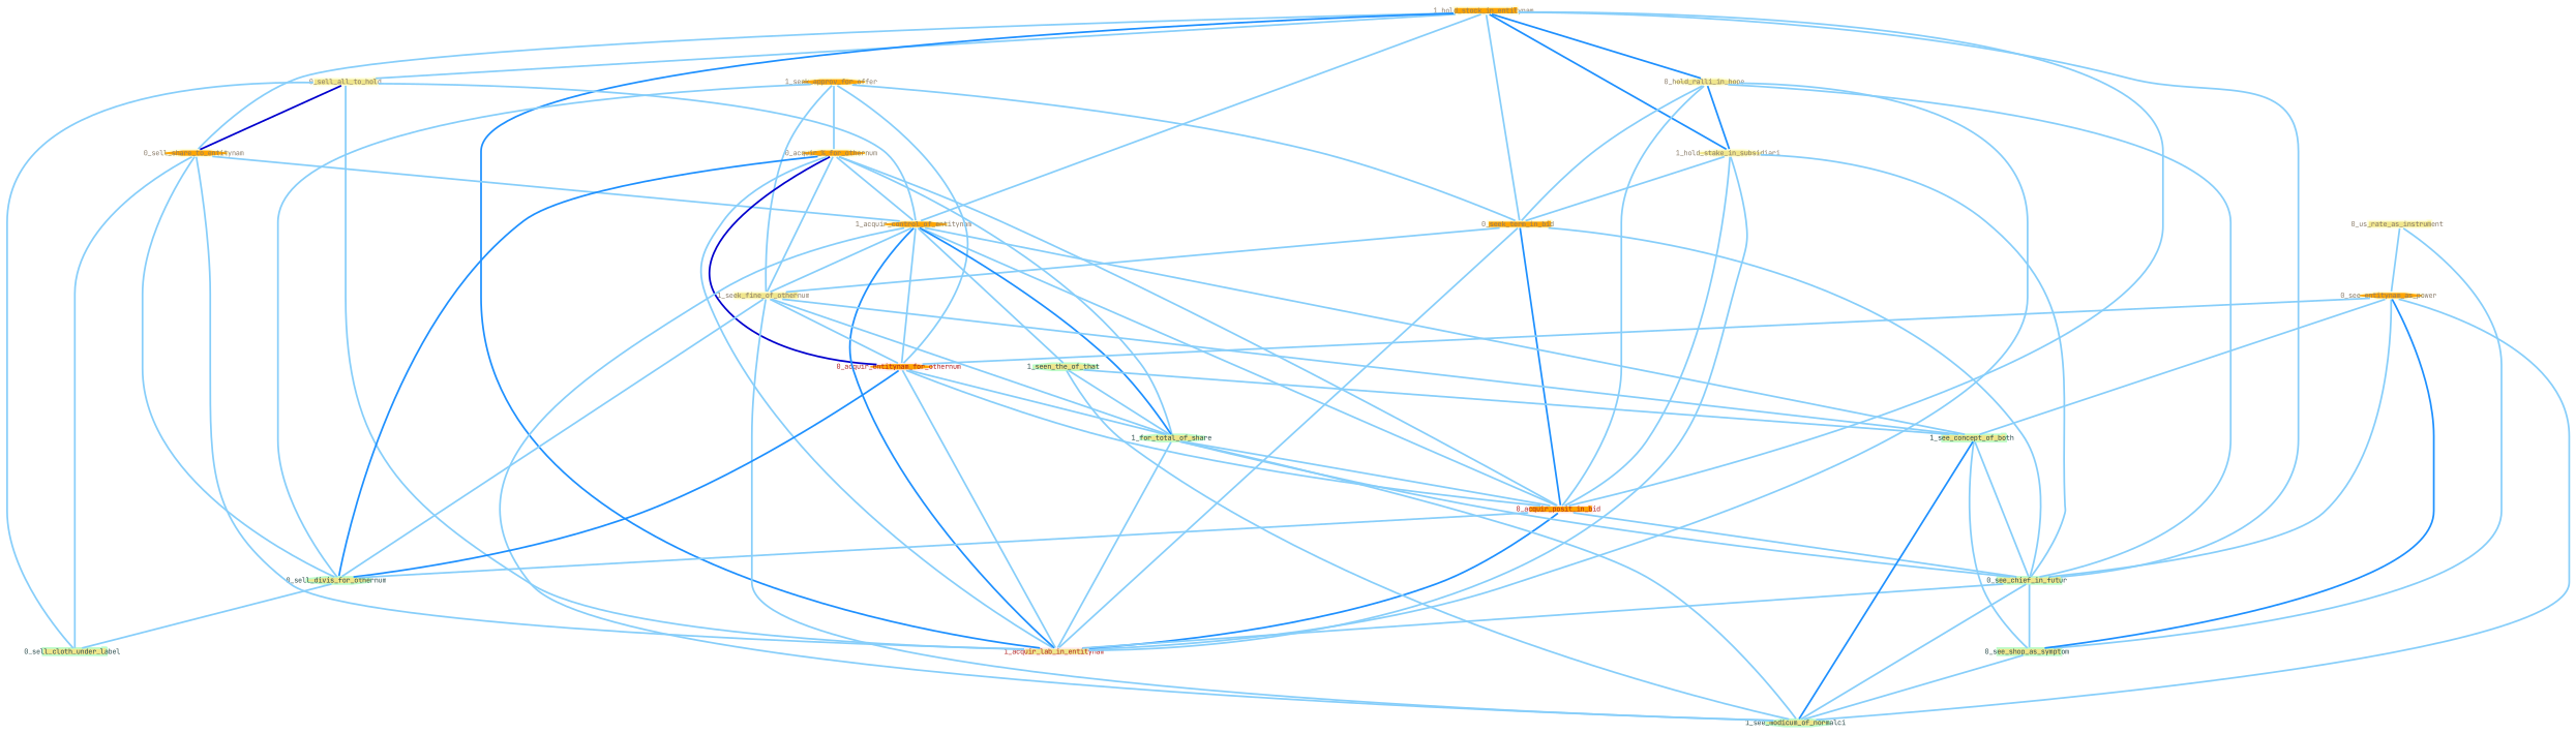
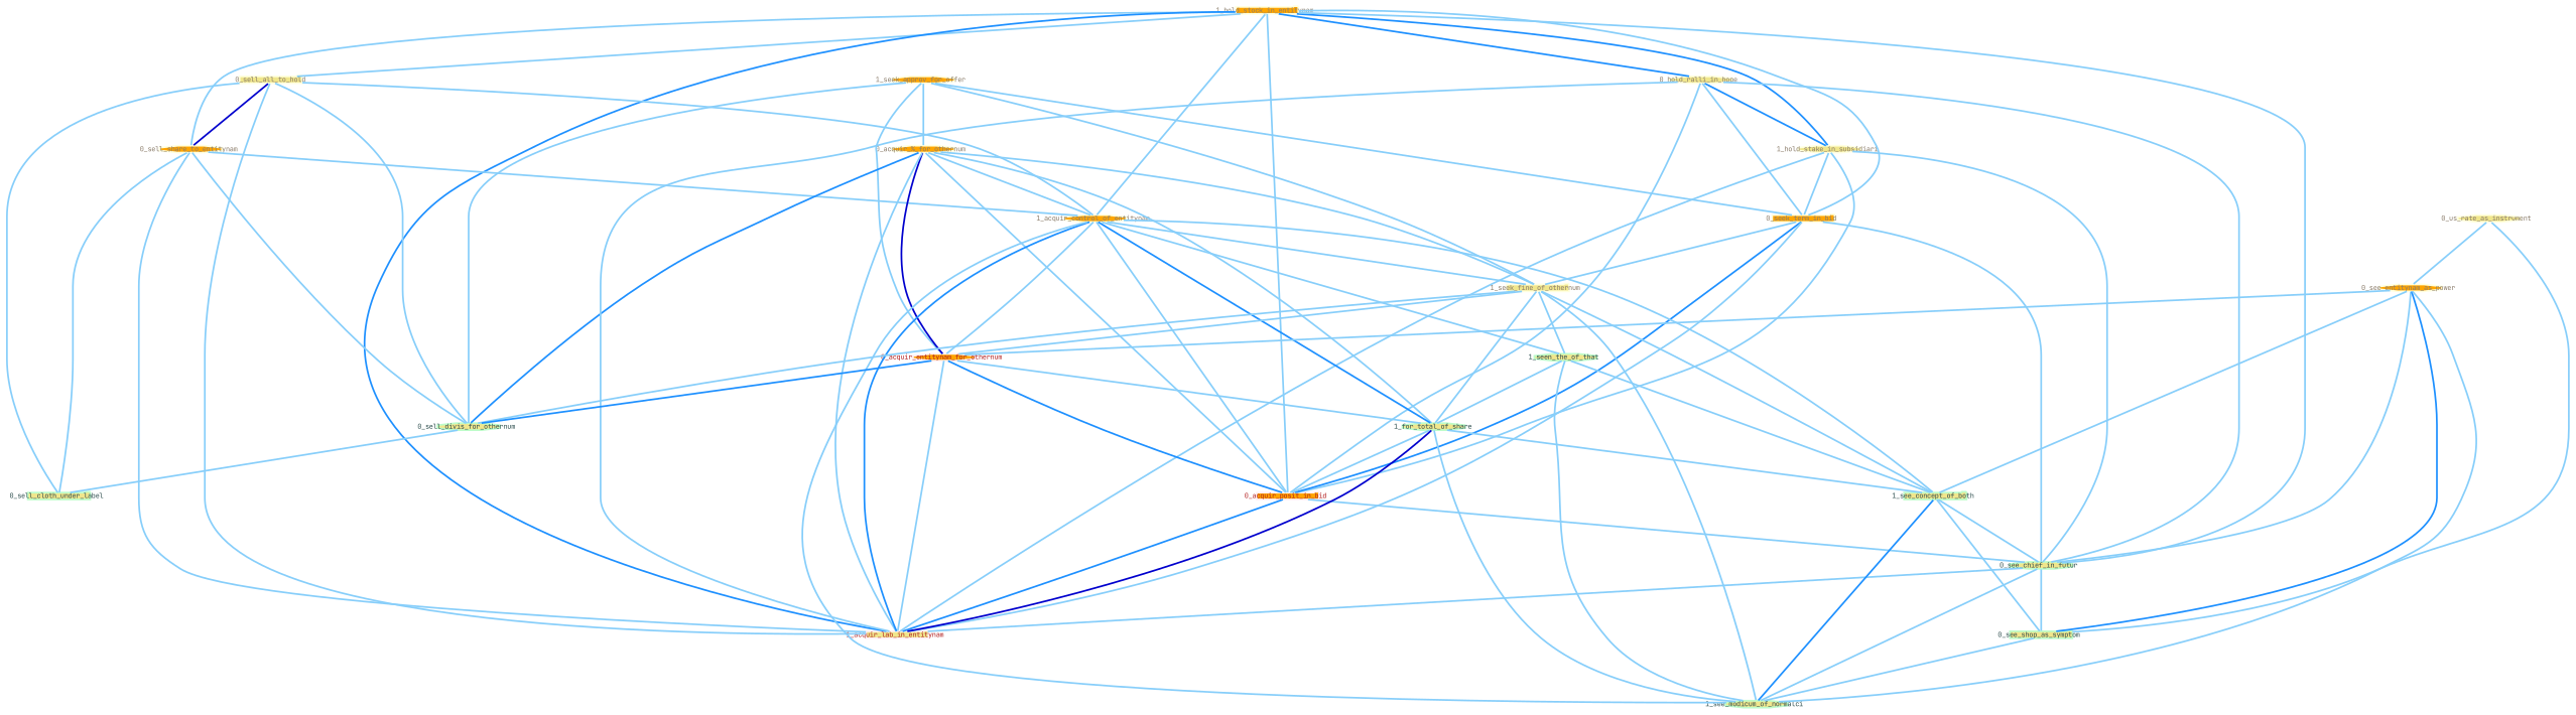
  graph {
    fontname="JetBrains Mono"
    node [color="#ffffe0" fillcolor=khaki fixedsize=true fontcolor="#8b7d6b" fontname="JetBrains Mono" fontsize=4 shape=octagon style=filled]
    edge [color="#87cefa" fontname="JetBrains Mono" w=1]
    "1_hold_stock_in_entitynam " [fillcolor=orange height=.06 shape=folder width=.5]
    "1_seek_approv_for_offer " [fillcolor=orange height=.06 width=.5]
    n3 [height=.06 label="0_sell_all_to_hold" shape=folder width=.5]
    "0_sell_share_to_entitynam " [fillcolor=orange height=.06 width=.5]
-   "0_us_rate_as_instrument " [height=.06 shape=folder width=.5]
+   "0_us_rate_as_instrument " [height=.06 width=.5]
    "0_acquir_%_for_othernum " [fillcolor=orange height=.06 width=.5]
    "0_hold_ralli_in_hope " [height=.06 width=.5]
    "1_hold_stake_in_subsidiari " [height=.06 width=.5]
    "0_seek_term_in_bid " [fillcolor=orange height=.06 shape=folder width=.5]
    "1_acquir_control_of_entitynam " [fillcolor=orange height=.06 width=.5]
    "0_see_entitynam_as_power " [fillcolor=orange height=.06 width=.5]
    "1_seek_fine_of_othernum " [height=.06 shape=folder width=.5]
    "0_acquir_entitynam_for_othernum " [color="#fff0f5" fillcolor=orange fontcolor="#b22222" height=.06 width=.5]
    "0_acquir_posit_in_bid " [color="#fff0f5" fillcolor=orange fontcolor="#b22222" height=.06 shape=folder width=.5]
    "1_acquir_lab_in_entitynam " [color="#fff0f5" fontcolor="#b22222" height=.06 shape=folder width=.5]
-   "0_see_chief_in_futur " [color="#BDFCC9" fontcolor="#2f4f4f" height=.06 shape=folder width=.5]
+   "0_see_chief_in_futur " [color="#BDFCC9" fontcolor="#2f4f4f" height=.06 width=.5]
    "0_sell_divis_for_othernum " [color="#BDFCC9" fontcolor="#2f4f4f" height=.06 width=.5]
    "0_sell_cloth_under_label " [color="#BDFCC9" fontcolor="#2f4f4f" height=.06 shape=folder width=.5]
    "0_see_shop_as_symptom " [color="#BDFCC9" fontcolor="#2f4f4f" height=.06 shape=folder width=.5]
    n20 [color="#BDFCC9" fontcolor="#2f4f4f" height=.06 label="1_for_total_of_share" width=.5]
    "1_seen_the_of_that " [color="#BDFCC9" fontcolor="#2f4f4f" height=.06 width=.5]
    "1_see_concept_of_both " [color="#BDFCC9" fontcolor="#2f4f4f" height=.06 shape=folder width=.5]
    "1_see_modicum_of_normalci " [color="#BDFCC9" fontcolor="#2f4f4f" height=.06 width=.5]
    subgraph sub_1 {
      "1_hold_stock_in_entitynam "
      "1_seek_approv_for_offer "
      n3
      "0_sell_share_to_entitynam "
      "0_us_rate_as_instrument "
      "0_acquir_%_for_othernum "
      "0_hold_ralli_in_hope "
      "1_hold_stake_in_subsidiari "
      "0_seek_term_in_bid "
      "1_acquir_control_of_entitynam "
      "0_see_entitynam_as_power "
      "1_seek_fine_of_othernum "
    }
    subgraph sub_2 {
      "0_acquir_entitynam_for_othernum "
      "0_acquir_posit_in_bid "
      "1_acquir_lab_in_entitynam "
    }
    "1_hold_stock_in_entitynam " -- n3
    "1_hold_stock_in_entitynam " -- "0_sell_share_to_entitynam "
    "1_hold_stock_in_entitynam " -- "0_hold_ralli_in_hope " [color="#1e90ff" w=2]
    "1_hold_stock_in_entitynam " -- "1_hold_stake_in_subsidiari " [color="#1e90ff" w=2]
    "1_hold_stock_in_entitynam " -- "0_seek_term_in_bid "
    "1_hold_stock_in_entitynam " -- "1_acquir_control_of_entitynam "
    "1_hold_stock_in_entitynam " -- "0_acquir_posit_in_bid "
    "1_hold_stock_in_entitynam " -- "1_acquir_lab_in_entitynam " [color="#1e90ff" w=2]
    "1_hold_stock_in_entitynam " -- "0_see_chief_in_futur "
    "1_seek_approv_for_offer " -- "0_acquir_%_for_othernum "
    "1_seek_approv_for_offer " -- "0_seek_term_in_bid "
    "1_seek_approv_for_offer " -- "1_seek_fine_of_othernum "
    "1_seek_approv_for_offer " -- "0_acquir_entitynam_for_othernum "
    "1_seek_approv_for_offer " -- "0_sell_divis_for_othernum "
    n3 -- "0_sell_share_to_entitynam " [color="#0000cd" w=3]
    n3 -- "1_acquir_control_of_entitynam "
    n3 -- "1_acquir_lab_in_entitynam "
-   "0_acquir_posit_in_bid " -- "0_sell_divis_for_othernum "
+   n3 -- "0_sell_divis_for_othernum "
    n3 -- "0_sell_cloth_under_label "
    "0_sell_share_to_entitynam " -- "1_acquir_control_of_entitynam "
    "0_sell_share_to_entitynam " -- "1_acquir_lab_in_entitynam "
    "0_sell_share_to_entitynam " -- "0_sell_divis_for_othernum "
    "0_sell_share_to_entitynam " -- "0_sell_cloth_under_label "
    "0_us_rate_as_instrument " -- "0_see_entitynam_as_power "
    "0_us_rate_as_instrument " -- "0_see_shop_as_symptom "
    "0_acquir_%_for_othernum " -- "1_acquir_control_of_entitynam "
    "0_acquir_%_for_othernum " -- "1_seek_fine_of_othernum "
    "0_acquir_%_for_othernum " -- "0_acquir_entitynam_for_othernum " [color="#0000cd" w=3]
    "0_acquir_%_for_othernum " -- "0_acquir_posit_in_bid "
    "0_acquir_%_for_othernum " -- "1_acquir_lab_in_entitynam "
    "0_acquir_%_for_othernum " -- "0_sell_divis_for_othernum " [color="#1e90ff" w=2]
    "0_acquir_%_for_othernum " -- n20
    "0_hold_ralli_in_hope " -- "1_hold_stake_in_subsidiari " [color="#1e90ff" w=2]
    "0_hold_ralli_in_hope " -- "0_seek_term_in_bid "
    "0_hold_ralli_in_hope " -- "0_acquir_posit_in_bid "
    "0_hold_ralli_in_hope " -- "1_acquir_lab_in_entitynam "
    "0_hold_ralli_in_hope " -- "0_see_chief_in_futur "
    "1_hold_stake_in_subsidiari " -- "0_seek_term_in_bid "
    "1_hold_stake_in_subsidiari " -- "0_acquir_posit_in_bid "
    "1_hold_stake_in_subsidiari " -- "1_acquir_lab_in_entitynam "
    "1_hold_stake_in_subsidiari " -- "0_see_chief_in_futur "
    "0_seek_term_in_bid " -- "1_seek_fine_of_othernum "
    "0_seek_term_in_bid " -- "0_acquir_posit_in_bid " [color="#1e90ff" w=2]
    "0_seek_term_in_bid " -- "1_acquir_lab_in_entitynam "
    "0_seek_term_in_bid " -- "0_see_chief_in_futur "
    "1_acquir_control_of_entitynam " -- "1_seek_fine_of_othernum "
    "1_acquir_control_of_entitynam " -- "0_acquir_entitynam_for_othernum "
    "1_acquir_control_of_entitynam " -- "0_acquir_posit_in_bid "
    "1_acquir_control_of_entitynam " -- "1_acquir_lab_in_entitynam " [color="#1e90ff" w=2]
    "1_acquir_control_of_entitynam " -- n20 [color="#1e90ff" w=2]
    "1_acquir_control_of_entitynam " -- "1_seen_the_of_that "
    "1_acquir_control_of_entitynam " -- "1_see_concept_of_both "
    "1_acquir_control_of_entitynam " -- "1_see_modicum_of_normalci "
    "0_see_entitynam_as_power " -- "0_acquir_entitynam_for_othernum "
    "0_see_entitynam_as_power " -- "0_see_chief_in_futur "
    "0_see_entitynam_as_power " -- "0_see_shop_as_symptom " [color="#1e90ff" w=2]
    "0_see_entitynam_as_power " -- "1_see_concept_of_both "
    "0_see_entitynam_as_power " -- "1_see_modicum_of_normalci "
    "1_seek_fine_of_othernum " -- "0_acquir_entitynam_for_othernum "
    "1_seek_fine_of_othernum " -- "0_sell_divis_for_othernum "
    "1_seek_fine_of_othernum " -- n20
+   "1_seek_fine_of_othernum " -- "1_seen_the_of_that "
    "1_seek_fine_of_othernum " -- "1_see_concept_of_both "
    "1_seek_fine_of_othernum " -- "1_see_modicum_of_normalci "
-   "0_acquir_entitynam_for_othernum " -- "0_acquir_posit_in_bid "
+   "0_acquir_entitynam_for_othernum " -- "0_acquir_posit_in_bid " [color="#1e90ff"]
    "0_acquir_entitynam_for_othernum " -- "1_acquir_lab_in_entitynam "
    "0_acquir_entitynam_for_othernum " -- "0_sell_divis_for_othernum " [color="#1e90ff" w=2]
    "0_acquir_entitynam_for_othernum " -- n20
    "0_acquir_posit_in_bid " -- "1_acquir_lab_in_entitynam " [color="#1e90ff" w=2]
    "0_acquir_posit_in_bid " -- "0_see_chief_in_futur "
    "0_see_chief_in_futur " -- "1_acquir_lab_in_entitynam "
    "0_see_chief_in_futur " -- "0_see_shop_as_symptom "
    "0_see_chief_in_futur " -- "1_see_modicum_of_normalci "
    "0_sell_divis_for_othernum " -- "0_sell_cloth_under_label "
    "0_see_shop_as_symptom " -- "1_see_modicum_of_normalci "
    n20 -- "0_acquir_posit_in_bid "
-   n20 -- "1_acquir_lab_in_entitynam "
-   n20 -- "0_see_chief_in_futur "
+   n20 -- "1_acquir_lab_in_entitynam " [color="#0000cd"]
+   n20 -- "1_see_concept_of_both "
    n20 -- "1_see_modicum_of_normalci "
    "1_seen_the_of_that " -- n20
    "1_seen_the_of_that " -- "1_see_concept_of_both "
    "1_seen_the_of_that " -- "1_see_modicum_of_normalci "
    "1_see_concept_of_both " -- "0_see_chief_in_futur "
    "1_see_concept_of_both " -- "0_see_shop_as_symptom "
    "1_see_concept_of_both " -- "1_see_modicum_of_normalci " [color="#1e90ff" w=2]
  }
